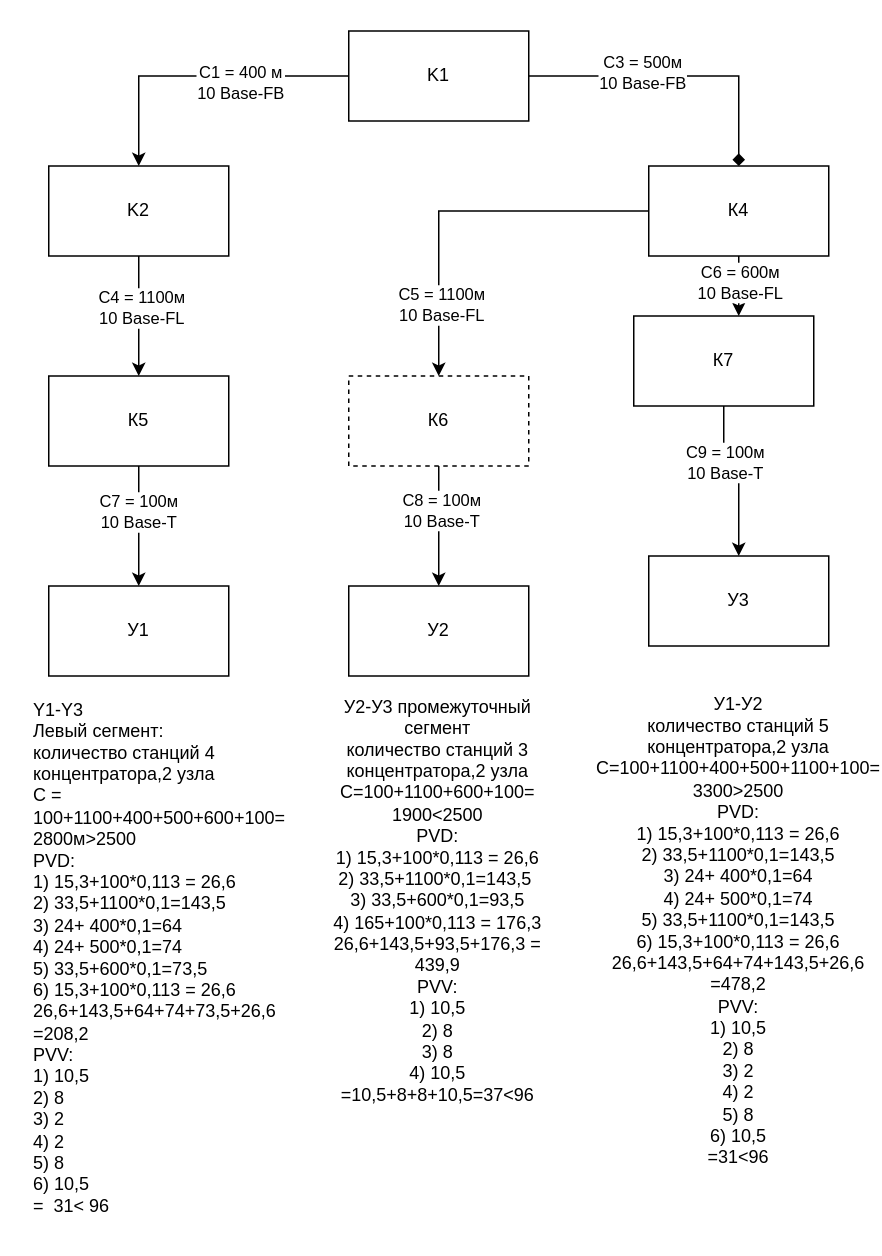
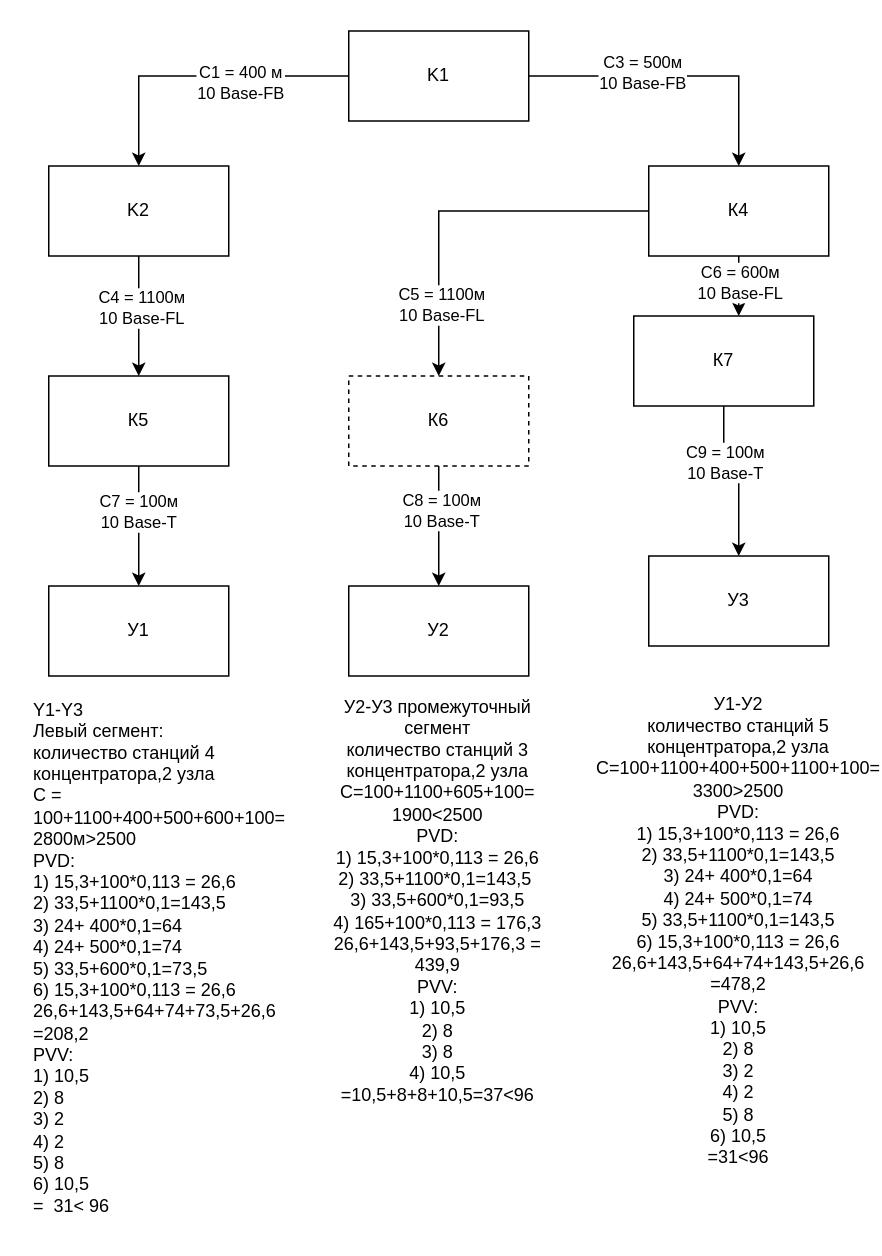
  <mxCell id="0" />
  <mxCell id="1" parent="0" />
  <mxCell id="2" value="" style="edgeStyle=orthogonalEdgeStyle;rounded=0;orthogonalLoop=1;jettySize=auto;html=1;" parent="1" source="6" target="9" edge="1"><mxGeometry relative="1" as="geometry" /></mxCell>
  <mxCell id="3" value="C1 = 400 м&lt;br&gt;10 Base-FB" style="edgeLabel;html=1;align=center;verticalAlign=middle;resizable=0;points=[];" parent="2" vertex="1" connectable="0"><mxGeometry x="-0.268" y="4" relative="1" as="geometry"><mxPoint as="offset" /></mxGeometry></mxCell>
- <mxCell id="4" value="" style="edgeStyle=orthogonalEdgeStyle;rounded=0;orthogonalLoop=1;jettySize=auto;html=1;endArrow=diamond;" parent="1" source="6" target="14" edge="1"><mxGeometry relative="1" as="geometry" /></mxCell>
+ <mxCell id="4" value="" style="edgeStyle=orthogonalEdgeStyle;rounded=0;orthogonalLoop=1;jettySize=auto;html=1;" parent="1" source="6" target="14" edge="1"><mxGeometry relative="1" as="geometry" /></mxCell>
  <mxCell id="5" value="C3 = 500м&lt;br&gt;10 Base-FB" style="edgeLabel;html=1;align=center;verticalAlign=middle;resizable=0;points=[];" parent="4" vertex="1" connectable="0"><mxGeometry x="-0.252" y="3" relative="1" as="geometry"><mxPoint as="offset" /></mxGeometry></mxCell>
  <mxCell id="6" value="K1" style="rounded=0;whiteSpace=wrap;html=1;" parent="1" vertex="1"><mxGeometry x="232" y="20" width="120" height="60" as="geometry" /></mxCell>
  <mxCell id="7" value="" style="edgeStyle=orthogonalEdgeStyle;rounded=0;orthogonalLoop=1;jettySize=auto;html=1;" parent="1" source="9" target="17" edge="1"><mxGeometry relative="1" as="geometry" /></mxCell>
  <mxCell id="8" value="С4 = 1100м&lt;br&gt;10 Base-FL " style="edgeLabel;html=1;align=center;verticalAlign=middle;resizable=0;points=[];" parent="7" vertex="1" connectable="0"><mxGeometry x="-0.16" y="1" relative="1" as="geometry"><mxPoint as="offset" /></mxGeometry></mxCell>
  <mxCell id="9" value="K2" style="rounded=0;whiteSpace=wrap;html=1;" parent="1" vertex="1"><mxGeometry x="32" y="110" width="120" height="60" as="geometry" /></mxCell>
  <mxCell id="10" value="" style="edgeStyle=orthogonalEdgeStyle;rounded=0;orthogonalLoop=1;jettySize=auto;html=1;" parent="1" source="14" target="20" edge="1"><mxGeometry relative="1" as="geometry" /></mxCell>
  <mxCell id="11" value="С5 = 1100м &lt;br&gt;10 Base-FL " style="edgeLabel;html=1;align=center;verticalAlign=middle;resizable=0;points=[];" parent="10" vertex="1" connectable="0"><mxGeometry x="0.613" y="1" relative="1" as="geometry"><mxPoint as="offset" /></mxGeometry></mxCell>
  <mxCell id="12" value="" style="edgeStyle=orthogonalEdgeStyle;rounded=0;orthogonalLoop=1;jettySize=auto;html=1;" parent="1" source="14" target="23" edge="1"><mxGeometry relative="1" as="geometry"><Array as="points"><mxPoint x="492" y="210" /><mxPoint x="492" y="210" /></Array></mxGeometry></mxCell>
  <mxCell id="13" value="С6 = 600м&lt;br&gt;10 Base-FL " style="edgeLabel;html=1;align=center;verticalAlign=middle;resizable=0;points=[];" parent="12" vertex="1" connectable="0"><mxGeometry x="-0.135" relative="1" as="geometry"><mxPoint as="offset" /></mxGeometry></mxCell>
  <mxCell id="14" value="К4" style="rounded=0;whiteSpace=wrap;html=1;" parent="1" vertex="1"><mxGeometry x="432" y="110" width="120" height="60" as="geometry" /></mxCell>
  <mxCell id="15" value="" style="edgeStyle=orthogonalEdgeStyle;rounded=0;orthogonalLoop=1;jettySize=auto;html=1;" parent="1" source="17" target="24" edge="1"><mxGeometry relative="1" as="geometry" /></mxCell>
  <mxCell id="16" value="С7 = 100м&lt;br&gt;10 Base-T " style="edgeLabel;html=1;align=center;verticalAlign=middle;resizable=0;points=[];" parent="15" vertex="1" connectable="0"><mxGeometry x="-0.26" y="-1" relative="1" as="geometry"><mxPoint as="offset" /></mxGeometry></mxCell>
  <mxCell id="17" value="К5" style="rounded=0;whiteSpace=wrap;html=1;" parent="1" vertex="1"><mxGeometry x="32" y="250" width="120" height="60" as="geometry" /></mxCell>
  <mxCell id="18" value="" style="edgeStyle=orthogonalEdgeStyle;rounded=0;orthogonalLoop=1;jettySize=auto;html=1;" parent="1" source="20" target="25" edge="1"><mxGeometry relative="1" as="geometry" /></mxCell>
  <mxCell id="19" value="С8 = 100м&lt;br&gt;10 Base-T " style="edgeLabel;html=1;align=center;verticalAlign=middle;resizable=0;points=[];" parent="18" vertex="1" connectable="0"><mxGeometry x="-0.285" y="1" relative="1" as="geometry"><mxPoint as="offset" /></mxGeometry></mxCell>
  <mxCell id="20" value="К6" style="rounded=0;whiteSpace=wrap;html=1;dashed=1;" parent="1" vertex="1"><mxGeometry x="232" y="250" width="120" height="60" as="geometry" /></mxCell>
  <mxCell id="21" value="" style="edgeStyle=orthogonalEdgeStyle;rounded=0;orthogonalLoop=1;jettySize=auto;html=1;" parent="1" source="23" target="26" edge="1"><mxGeometry relative="1" as="geometry" /></mxCell>
  <mxCell id="22" value="С9 = 100м&lt;br&gt;10 Base-T " style="edgeLabel;html=1;align=center;verticalAlign=middle;resizable=0;points=[];" parent="21" vertex="1" connectable="0"><mxGeometry x="-0.51" relative="1" as="geometry"><mxPoint y="10" as="offset" /></mxGeometry></mxCell>
  <mxCell id="23" value="К7" style="rounded=0;whiteSpace=wrap;html=1;" parent="1" vertex="1"><mxGeometry x="422" y="210" width="120" height="60" as="geometry" /></mxCell>
  <mxCell id="24" value="У1" style="rounded=0;whiteSpace=wrap;html=1;" parent="1" vertex="1"><mxGeometry x="32" y="390" width="120" height="60" as="geometry" /></mxCell>
  <mxCell id="25" value="У2" style="rounded=0;whiteSpace=wrap;html=1;" parent="1" vertex="1"><mxGeometry x="232" y="390" width="120" height="60" as="geometry" /></mxCell>
  <mxCell id="26" value="У3" style="rounded=0;whiteSpace=wrap;html=1;" parent="1" vertex="1"><mxGeometry x="432" y="370" width="120" height="60" as="geometry" /></mxCell>
  <mxCell id="27" value="Y1-Y3&lt;br style=&quot;font-size: 12px;&quot;&gt;Левый сегмент:&lt;br style=&quot;font-size: 12px;&quot;&gt;количество станций 4 концентратора,2 узла&lt;br style=&quot;font-size: 12px;&quot;&gt;С = 100+1100+400+500+600+100= 2800м&amp;gt;2500&amp;nbsp;&lt;br style=&quot;font-size: 12px;&quot;&gt;PVD:&amp;nbsp;&lt;br style=&quot;font-size: 12px;&quot;&gt;1) 15,3+100*0,113 = 26,6&lt;br style=&quot;font-size: 12px;&quot;&gt;2) 33,5+1100*0,1=143,5&lt;br style=&quot;font-size: 12px;&quot;&gt;3) 24+ 400*0,1=64&lt;br&gt;4) 24+ 500*0,1=74&lt;br&gt;5) 33,5+600*0,1=73,5&lt;br&gt;6) 15,3+100*0,113 = 26,6&lt;br&gt;26,6+143,5+64+74+73,5+26,6 =208,2&lt;br style=&quot;font-size: 12px;&quot;&gt;PVV:&lt;br style=&quot;font-size: 12px;&quot;&gt;1) 10,5&lt;br style=&quot;font-size: 12px;&quot;&gt;2) 8&lt;br&gt;3) 2&lt;br&gt;4) 2&lt;br&gt;5) 8&lt;br&gt;6) 10,5&lt;br style=&quot;font-size: 12px;&quot;&gt;=&amp;nbsp; 31&amp;lt; 96" style="text;html=1;strokeColor=none;fillColor=none;align=left;verticalAlign=middle;whiteSpace=wrap;rounded=0;fontSize=12;" parent="1" vertex="1"><mxGeometry x="20" y="460" width="191" height="355" as="geometry" /></mxCell>
- <mxCell id="28" value="У2-У3 промежуточный сегмент&lt;br&gt;количество станций 3 концентратора,2 узла&lt;br&gt;С=100+1100+600+100= 1900&amp;lt;2500&lt;br&gt;PVD:&lt;br&gt;1) 15,3+100*0,113 = 26,6&lt;br&gt;2) 33,5+1100*0,1=143,5&amp;nbsp;&lt;br&gt;3) 33,5+600*0,1=93,5&lt;br&gt;4)&amp;nbsp;165+100*0,113 = 176,3&lt;br&gt;26,6+143,5+93,5+176,3 = 439,9&lt;br&gt;&lt;span style=&quot;background-color: initial;&quot;&gt;PVV:&lt;br&gt;1) 10,5&lt;br&gt;2) 8&lt;br&gt;3) 8&lt;br&gt;4) 10,5&lt;br&gt;=10,5+8+8+10,5=37&amp;lt;96&lt;br&gt;&lt;/span&gt;" style="text;html=1;strokeColor=none;fillColor=none;align=center;verticalAlign=middle;whiteSpace=wrap;rounded=0;" parent="1" vertex="1"><mxGeometry x="211" y="460" width="161" height="280" as="geometry" /></mxCell>
+ <mxCell id="28" value="У2-У3 промежуточный сегмент&lt;br&gt;количество станций 3 концентратора,2 узла&lt;br&gt;С=100+1100+605+100= 1900&amp;lt;2500&lt;br&gt;PVD:&lt;br&gt;1) 15,3+100*0,113 = 26,6&lt;br&gt;2) 33,5+1100*0,1=143,5&amp;nbsp;&lt;br&gt;3) 33,5+600*0,1=93,5&lt;br&gt;4)&amp;nbsp;165+100*0,113 = 176,3&lt;br&gt;26,6+143,5+93,5+176,3 = 439,9&lt;br&gt;&lt;span style=&quot;background-color: initial;&quot;&gt;PVV:&lt;br&gt;1) 10,5&lt;br&gt;2) 8&lt;br&gt;3) 8&lt;br&gt;4) 10,5&lt;br&gt;=10,5+8+8+10,5=37&amp;lt;96&lt;br&gt;&lt;/span&gt;" style="text;html=1;strokeColor=none;fillColor=none;align=center;verticalAlign=middle;whiteSpace=wrap;rounded=0;" parent="1" vertex="1"><mxGeometry x="211" y="460" width="161" height="280" as="geometry" /></mxCell>
  <mxCell id="29" value="У1-У2&lt;br&gt;количество станций 5 концентратора,2 узла&lt;br&gt;С=100+1100+400+500+1100+100= 3300&amp;gt;2500&lt;br&gt;PVD:&lt;br&gt;1) 15,3+100*0,113 = 26,6&lt;br style=&quot;border-color: var(--border-color); text-align: left;&quot;&gt;&lt;span style=&quot;text-align: left;&quot;&gt;2) 33,5+1100*0,1=143,5&lt;/span&gt;&lt;br style=&quot;border-color: var(--border-color); text-align: left;&quot;&gt;&lt;span style=&quot;text-align: left;&quot;&gt;3) 24+ 400*0,1=64&lt;/span&gt;&lt;br style=&quot;border-color: var(--border-color); text-align: left;&quot;&gt;&lt;span style=&quot;text-align: left;&quot;&gt;4) 24+ 500*0,1=74&lt;/span&gt;&lt;br style=&quot;border-color: var(--border-color); text-align: left;&quot;&gt;&lt;span style=&quot;text-align: left;&quot;&gt;5) 33,5+1100*0,1=143,5&lt;/span&gt;&lt;br style=&quot;border-color: var(--border-color); text-align: left;&quot;&gt;&lt;span style=&quot;text-align: left;&quot;&gt;6) 15,3+100*0,113 = 26,6&lt;/span&gt;&lt;br style=&quot;border-color: var(--border-color); text-align: left;&quot;&gt;&lt;span style=&quot;text-align: left;&quot;&gt;26,6+143,5+64+74+143,5+26,6 =478,2&lt;/span&gt;&lt;br&gt;PVV:&lt;br&gt;&lt;span style=&quot;text-align: left;&quot;&gt;1) 10,5&lt;/span&gt;&lt;br style=&quot;border-color: var(--border-color); text-align: left;&quot;&gt;&lt;span style=&quot;text-align: left;&quot;&gt;2) 8&lt;/span&gt;&lt;br style=&quot;border-color: var(--border-color); text-align: left;&quot;&gt;&lt;span style=&quot;text-align: left;&quot;&gt;3) 2&lt;/span&gt;&lt;br style=&quot;border-color: var(--border-color); text-align: left;&quot;&gt;&lt;span style=&quot;text-align: left;&quot;&gt;4) 2&lt;/span&gt;&lt;br style=&quot;border-color: var(--border-color); text-align: left;&quot;&gt;&lt;span style=&quot;text-align: left;&quot;&gt;5) 8&lt;/span&gt;&lt;br style=&quot;border-color: var(--border-color); text-align: left;&quot;&gt;&lt;span style=&quot;text-align: left;&quot;&gt;6) 10,5&lt;br&gt;&lt;/span&gt;&lt;span style=&quot;background-color: initial;&quot;&gt;=31&amp;lt;96&lt;br&gt;&lt;/span&gt;" style="text;html=1;strokeColor=none;fillColor=none;align=center;verticalAlign=middle;whiteSpace=wrap;rounded=0;" parent="1" vertex="1"><mxGeometry x="422" y="460" width="140" height="320" as="geometry" /></mxCell>
